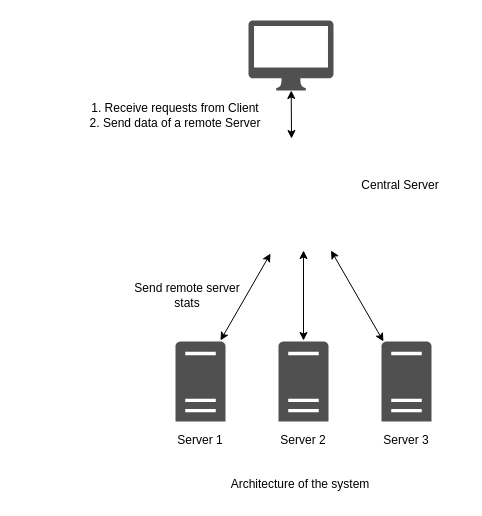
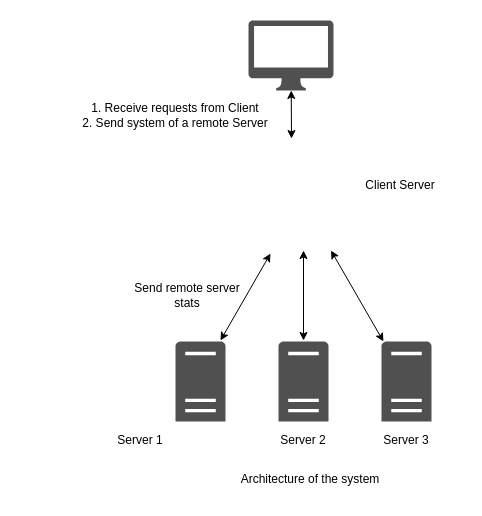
  <mxCell id="0" />
  <mxCell id="1" parent="0" />
- <mxCell id="2" value="Server 1" style="text;html=1;strokeColor=none;fillColor=none;align=center;verticalAlign=middle;whiteSpace=wrap;rounded=0;" vertex="1" parent="1"><mxGeometry x="165" y="430" width="70" height="20" as="geometry" /></mxCell>
+ <mxCell id="2" value="Server 1" style="text;html=1;strokeColor=none;fillColor=none;align=center;verticalAlign=middle;whiteSpace=wrap;rounded=0;" vertex="1" parent="1"><mxGeometry x="105" y="430" width="70" height="20" as="geometry" /></mxCell>
  <mxCell id="3" value="Server 2" style="text;html=1;strokeColor=none;fillColor=none;align=center;verticalAlign=middle;whiteSpace=wrap;rounded=0;" vertex="1" parent="1"><mxGeometry x="268" y="430" width="70" height="20" as="geometry" /></mxCell>
  <mxCell id="4" value="Server 3" style="text;html=1;strokeColor=none;fillColor=none;align=center;verticalAlign=middle;whiteSpace=wrap;rounded=0;" vertex="1" parent="1"><mxGeometry x="371" y="430" width="70" height="20" as="geometry" /></mxCell>
  <mxCell id="5" value="" style="shape=image;html=1;verticalAlign=top;verticalLabelPosition=bottom;labelBackgroundColor=#ffffff;imageAspect=0;aspect=fixed;image=https://cdn2.iconfinder.com/data/icons/whcompare-servers-web-hosting/50/litespeed-web-server-128.png" vertex="1" parent="1"><mxGeometry x="248" y="140" width="110" height="110" as="geometry" /></mxCell>
- <mxCell id="6" value="Central Server" style="text;html=1;strokeColor=none;fillColor=none;align=center;verticalAlign=middle;whiteSpace=wrap;rounded=0;" vertex="1" parent="1"><mxGeometry x="340" y="175" width="120" height="20" as="geometry" /></mxCell>
+ <mxCell id="6" value="Client Server" style="text;html=1;strokeColor=none;fillColor=none;align=center;verticalAlign=middle;whiteSpace=wrap;rounded=0;" vertex="1" parent="1"><mxGeometry x="340" y="175" width="120" height="20" as="geometry" /></mxCell>
  <mxCell id="7" value="" style="endArrow=classic;startArrow=classic;html=1;" edge="1" parent="1"><mxGeometry width="50" height="50" relative="1" as="geometry"><mxPoint x="220" y="340" as="sourcePoint" /><mxPoint x="270" y="253" as="targetPoint" /></mxGeometry></mxCell>
  <mxCell id="8" value="" style="endArrow=classic;startArrow=classic;html=1;entryX=0.75;entryY=1;entryDx=0;entryDy=0;" edge="1" parent="1" source="12" target="5"><mxGeometry width="50" height="50" relative="1" as="geometry"><mxPoint x="416.68" y="340" as="sourcePoint" /><mxPoint x="476.75" y="240" as="targetPoint" /></mxGeometry></mxCell>
  <mxCell id="9" value="" style="endArrow=classic;startArrow=classic;html=1;entryX=0.5;entryY=1;entryDx=0;entryDy=0;" edge="1" parent="1" target="5"><mxGeometry width="50" height="50" relative="1" as="geometry"><mxPoint x="303" y="340" as="sourcePoint" /><mxPoint x="353.75" y="260" as="targetPoint" /></mxGeometry></mxCell>
  <mxCell id="10" value="Send remote server stats" style="text;html=1;strokeColor=none;fillColor=none;align=center;verticalAlign=middle;whiteSpace=wrap;rounded=0;" vertex="1" parent="1"><mxGeometry x="126" y="280" width="122" height="30" as="geometry" /></mxCell>
  <mxCell id="11" value="" style="shadow=0;dashed=0;html=1;strokeColor=none;fillColor=#505050;labelPosition=center;verticalLabelPosition=bottom;verticalAlign=top;outlineConnect=0;align=center;shape=mxgraph.office.servers.server_generic;" vertex="1" parent="1"><mxGeometry x="175" y="341" width="50" height="80" as="geometry" /></mxCell>
  <mxCell id="12" value="" style="shadow=0;dashed=0;html=1;strokeColor=none;fillColor=#505050;labelPosition=center;verticalLabelPosition=bottom;verticalAlign=top;outlineConnect=0;align=center;shape=mxgraph.office.servers.server_generic;" vertex="1" parent="1"><mxGeometry x="381" y="341" width="50" height="80" as="geometry" /></mxCell>
  <mxCell id="13" value="" style="shadow=0;dashed=0;html=1;strokeColor=none;fillColor=#505050;labelPosition=center;verticalLabelPosition=bottom;verticalAlign=top;outlineConnect=0;align=center;shape=mxgraph.office.servers.server_generic;" vertex="1" parent="1"><mxGeometry x="278" y="341" width="50" height="80" as="geometry" /></mxCell>
  <mxCell id="14" value="" style="shadow=0;dashed=0;html=1;strokeColor=none;fillColor=#505050;labelPosition=center;verticalLabelPosition=bottom;verticalAlign=top;outlineConnect=0;align=center;shape=mxgraph.office.devices.mac_client;" vertex="1" parent="1"><mxGeometry x="248" y="20" width="85" height="70" as="geometry" /></mxCell>
  <mxCell id="15" value="" style="endArrow=classic;startArrow=classic;html=1;exitX=0.391;exitY=-0.018;exitDx=0;exitDy=0;exitPerimeter=0;" edge="1" parent="1" source="5" target="14"><mxGeometry width="50" height="50" relative="1" as="geometry"><mxPoint x="268" y="140" as="sourcePoint" /><mxPoint x="318" y="90" as="targetPoint" /></mxGeometry></mxCell>
- <mxCell id="16" value="1. Receive requests from Client&lt;br&gt;2. Send data of a remote Server" style="text;html=1;strokeColor=none;fillColor=none;align=center;verticalAlign=middle;whiteSpace=wrap;rounded=0;" vertex="1" parent="1"><mxGeometry x="20" y="80" width="310" height="70" as="geometry" /></mxCell>
- <mxCell id="17" value="Architecture of the system" style="text;html=1;strokeColor=none;fillColor=none;align=center;verticalAlign=middle;whiteSpace=wrap;rounded=0;" vertex="1" parent="1"><mxGeometry x="210" y="474" width="180" height="20" as="geometry" /></mxCell>
+ <mxCell id="16" value="1. Receive requests from Client&lt;br&gt;2. Send system of a remote Server" style="text;html=1;strokeColor=none;fillColor=none;align=center;verticalAlign=middle;whiteSpace=wrap;rounded=0;" vertex="1" parent="1"><mxGeometry x="20" y="80" width="310" height="70" as="geometry" /></mxCell>
+ <mxCell id="17" value="Architecture of the system" style="text;html=1;strokeColor=none;fillColor=none;align=center;verticalAlign=middle;whiteSpace=wrap;rounded=0;" vertex="1" parent="1"><mxGeometry x="220" y="469" width="180" height="20" as="geometry" /></mxCell>
